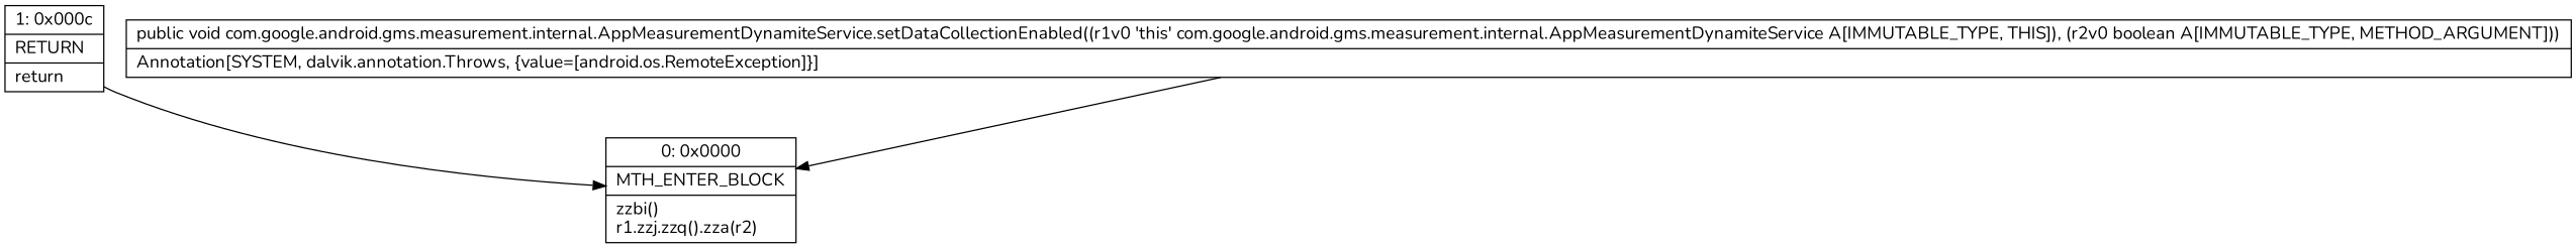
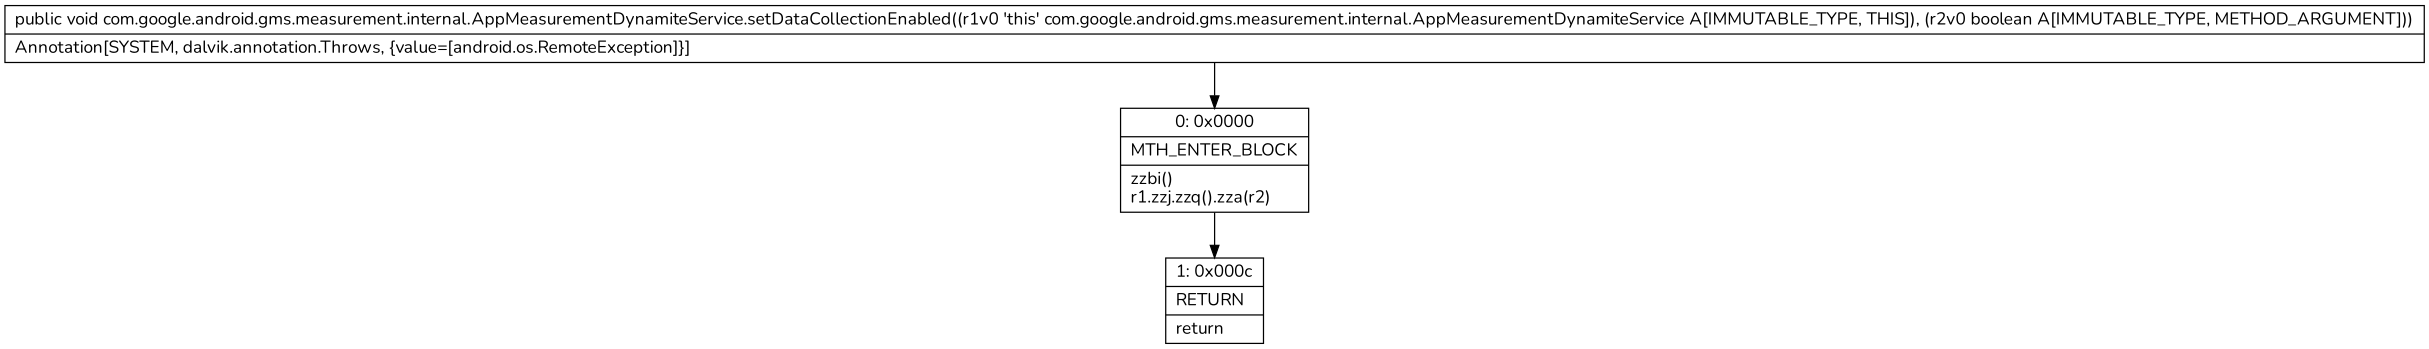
  digraph {
    fontname=Nunito
    node [shape=record fontname=Nunito]
    edge [fontname=Nunito]
    n1 [label="{0\:\ 0x0000|MTH_ENTER_BLOCK\l|zzbi()\lr1.zzj.zzq().zza(r2)\l}"]
    n2 [label="{1\:\ 0x000c|RETURN\l|return\l}"]
    n3 [label="{public void com.google.android.gms.measurement.internal.AppMeasurementDynamiteService.setDataCollectionEnabled((r1v0 'this' com.google.android.gms.measurement.internal.AppMeasurementDynamiteService A[IMMUTABLE_TYPE, THIS]), (r2v0 boolean A[IMMUTABLE_TYPE, METHOD_ARGUMENT]))  | Annotation[SYSTEM, dalvik.annotation.Throws, \{value=[android.os.RemoteException]\}]\l}"]
-   n2 -> n1
+   n1 -> n2
    n3 -> n1
  }
